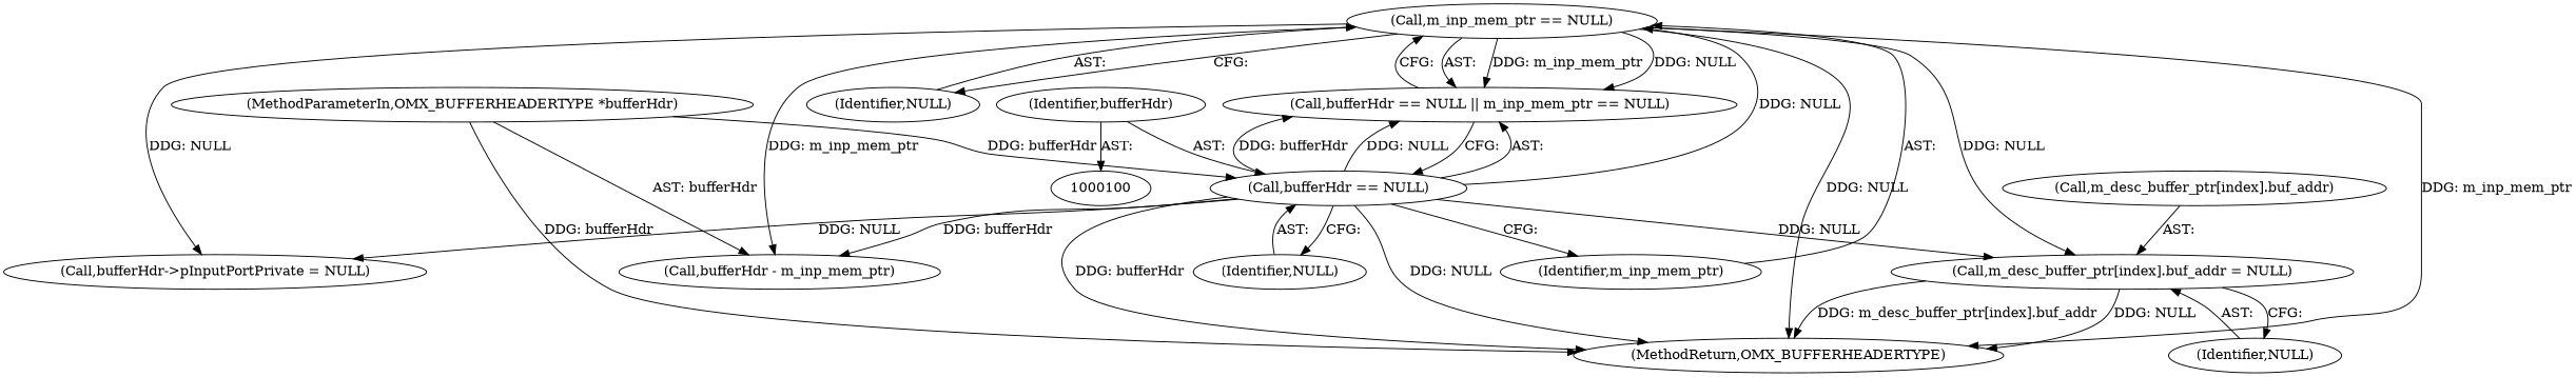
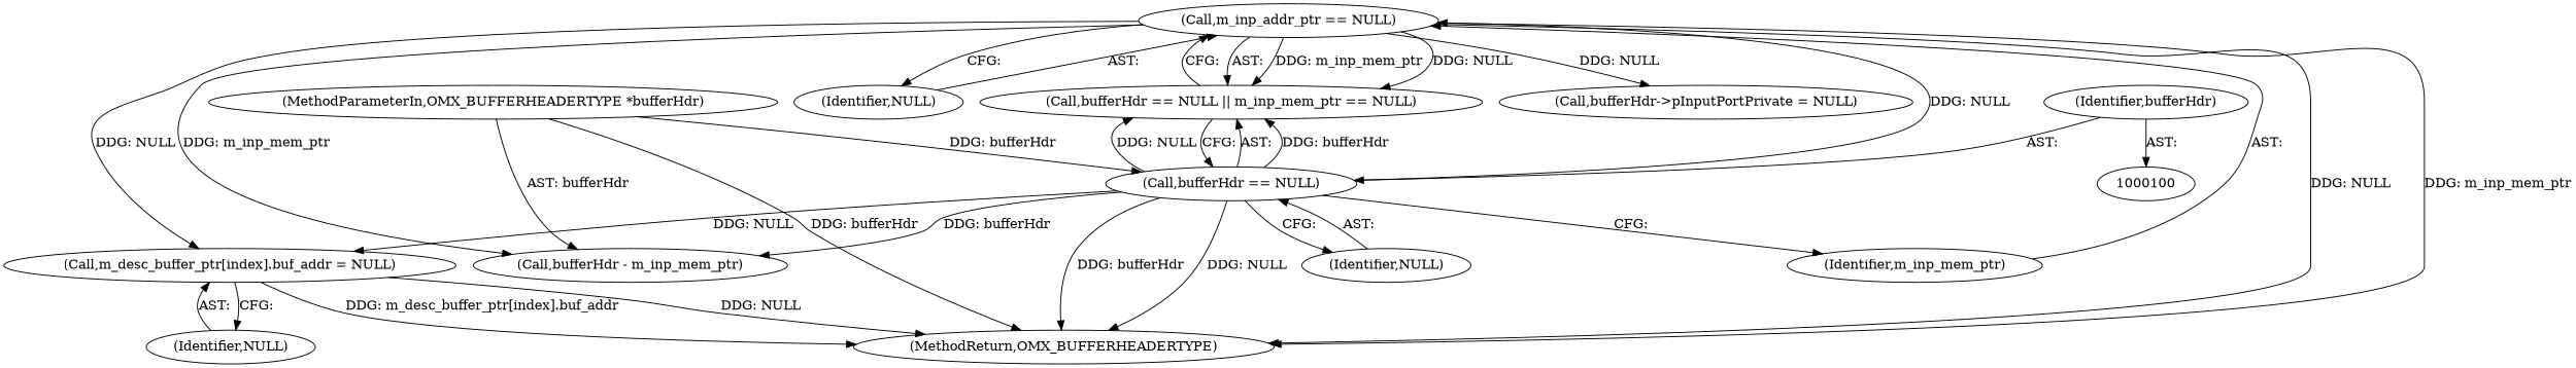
  digraph {
    n1 [label="(Call,m_desc_buffer_ptr[index].buf_addr = NULL)"]
    n2 [label="(MethodReturn,OMX_BUFFERHEADERTYPE)"]
    n3 [label="(Identifier,NULL)"]
-   n4 [label="(Call,m_inp_mem_ptr == NULL)"]
+   n4 [label="(Call,m_inp_addr_ptr == NULL)"]
    n5 [label="(Identifier,NULL)"]
    n6 [label="(Call,bufferHdr - m_inp_mem_ptr)"]
    n7 [label="(Call,bufferHdr->pInputPortPrivate = NULL)"]
    n8 [label="(Call,bufferHdr == NULL || m_inp_mem_ptr == NULL)"]
    n9 [label="(Call,bufferHdr == NULL)"]
    n10 [label="(Identifier,NULL)"]
    n11 [label="(Identifier,m_inp_mem_ptr)"]
    n12 [label="(MethodParameterIn,OMX_BUFFERHEADERTYPE *bufferHdr)"]
-   n13 [label="(Call,m_desc_buffer_ptr[index].buf_addr)"]
    n14 [label="(Identifier,bufferHdr)"]
    1000100
    n1 -> n2 [label="DDG: NULL"]
    n1 -> n2 [label="DDG: m_desc_buffer_ptr[index].buf_addr"]
    n1 -> n3 [label="CFG: "]
    n3 -> n1 [label="AST: "]
    n4 -> n1 [label="DDG: NULL"]
    n4 -> n2 [label="DDG: NULL"]
    n4 -> n2 [label="DDG: m_inp_mem_ptr"]
    n4 -> n5 [label="CFG: "]
    n4 -> n6 [label="DDG: m_inp_mem_ptr"]
    n4 -> n7 [label="DDG: NULL"]
    n4 -> n8 [label="AST: "]
    n4 -> n8 [label="DDG: m_inp_mem_ptr"]
    n4 -> n8 [label="DDG: NULL"]
    n5 -> n4 [label="AST: "]
    n8 -> n4 [label="CFG: "]
    n8 -> n9 [label="CFG: "]
    n9 -> n1 [label="DDG: NULL"]
    n9 -> n2 [label="DDG: bufferHdr"]
    n9 -> n2 [label="DDG: NULL"]
    n9 -> n4 [label="DDG: NULL"]
    n9 -> n6 [label="DDG: bufferHdr"]
-   n9 -> n7 [label="DDG: NULL"]
    n9 -> n8 [label="AST: "]
    n9 -> n8 [label="DDG: bufferHdr"]
    n9 -> n8 [label="DDG: NULL"]
    n9 -> n10 [label="CFG: "]
    n9 -> n11 [label="CFG: "]
    n10 -> n9 [label="AST: "]
    n11 -> n4 [label="AST: "]
    n12 -> n2 [label="DDG: bufferHdr"]
    n12 -> n6 [label="AST: bufferHdr"]
    n12 -> n9 [label="DDG: bufferHdr"]
-   n13 -> n1 [label="AST: "]
    n14 -> n9 [label="AST: "]
    n14 -> 1000100 [label="AST: "]
  }
